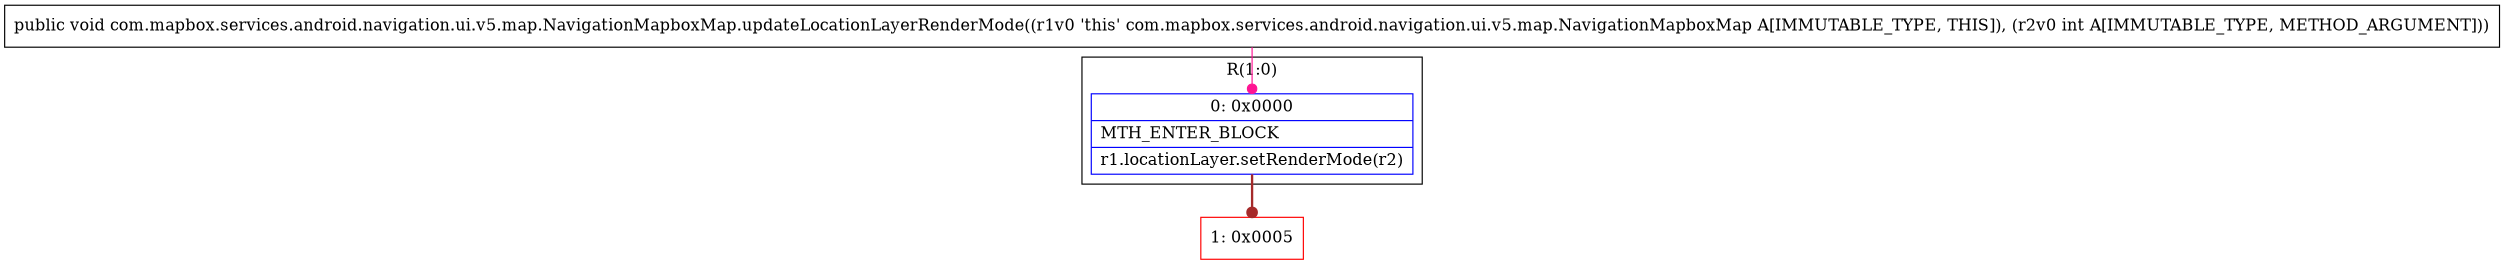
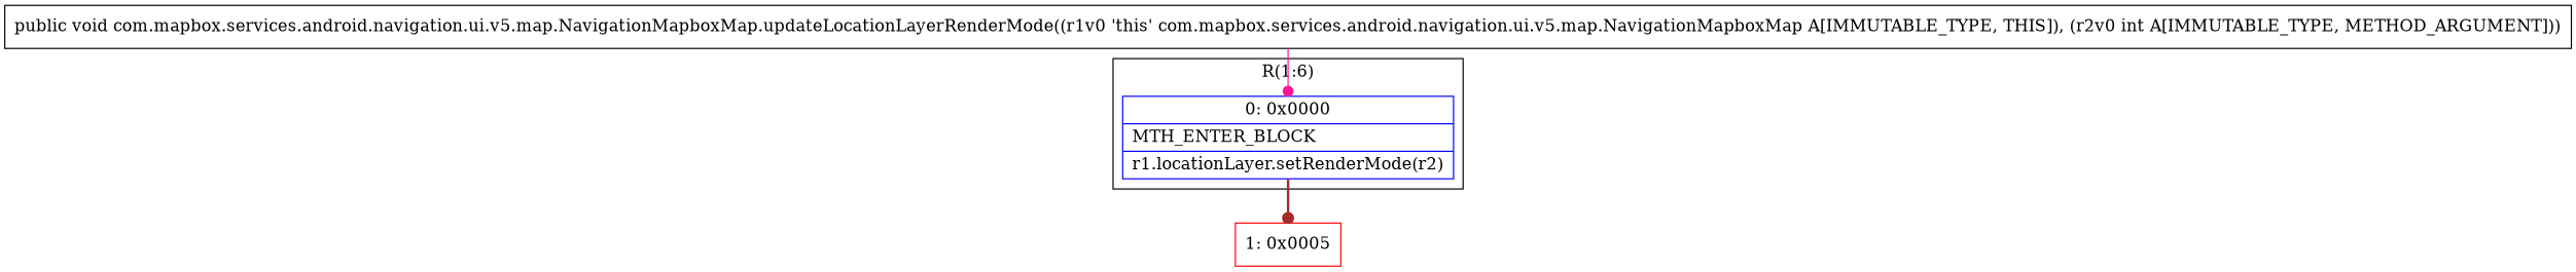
  digraph {
    node [shape=record]
    edge [arrowhead=dot]
    n1 [color=blue label="{0\:\ 0x0000|MTH_ENTER_BLOCK\l|r1.locationLayer.setRenderMode(r2)\l}"]
    n2 [color=red label="{1\:\ 0x0005}"]
    n3 [label="{public void com.mapbox.services.android.navigation.ui.v5.map.NavigationMapboxMap.updateLocationLayerRenderMode((r1v0 'this' com.mapbox.services.android.navigation.ui.v5.map.NavigationMapboxMap A[IMMUTABLE_TYPE, THIS]), (r2v0 int A[IMMUTABLE_TYPE, METHOD_ARGUMENT])) }"]
    subgraph cluster_1 {
-     label="R(1:0)"
+     label="R(1:6)"
      n1
    }
    n1 -> n2 [color=brown style=bold]
    n3 -> n1 [color=deeppink style=solid]
  }
